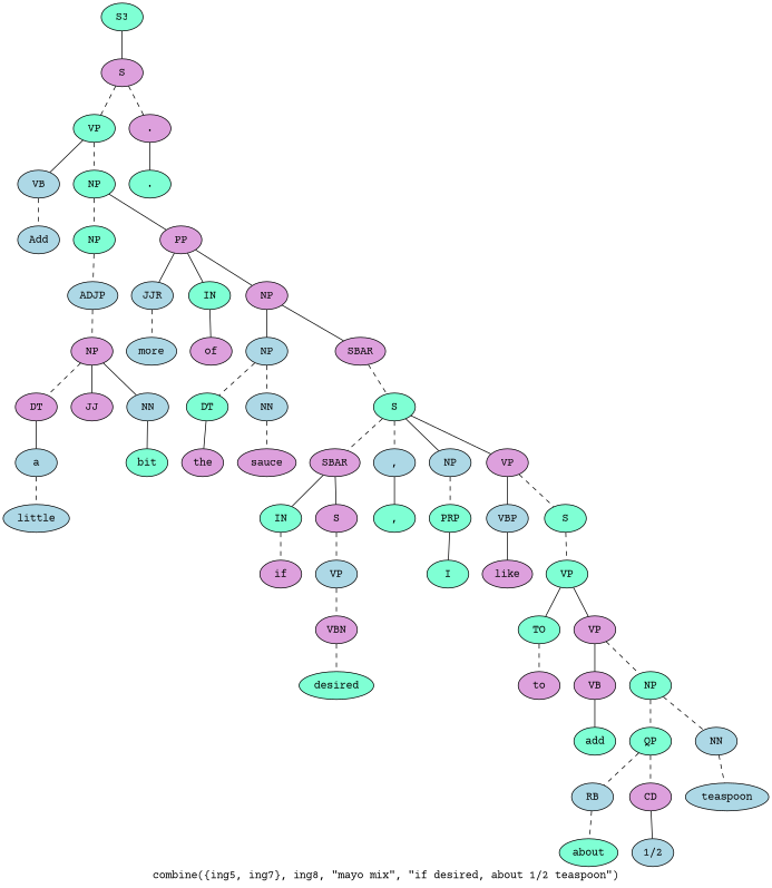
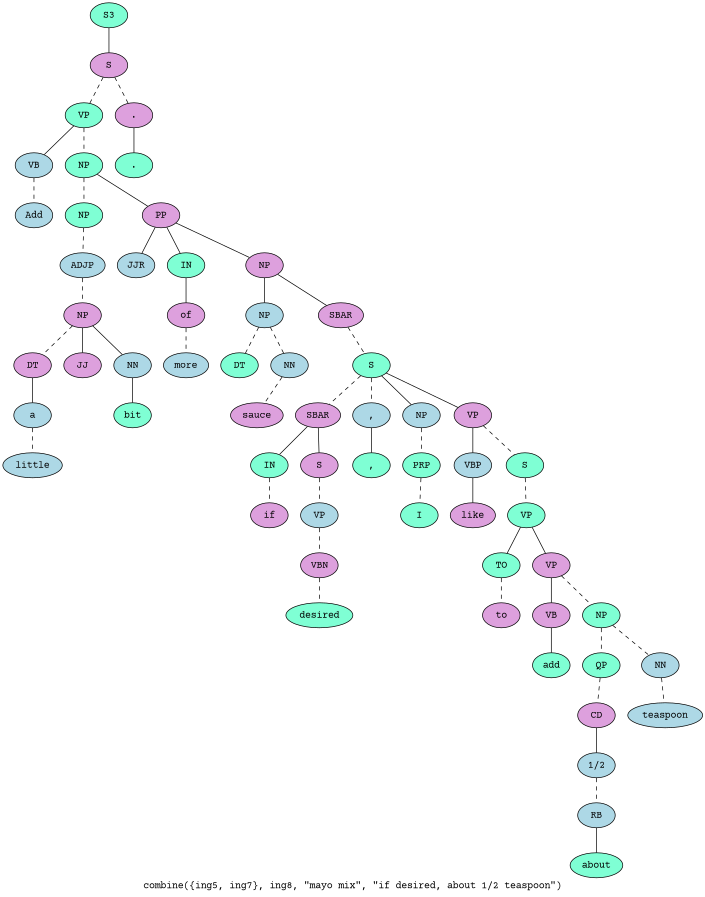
  graph {
    fontname="Courier Prime"
    label="combine({ing5, ing7}, ing8, \"mayo mix\", \"if desired, about 1/2 teaspoon\")"
    node [fillcolor=aquamarine fontname="Courier Prime" style=filled]
    edge [fontname="Courier Prime" style=dashed]
    n1 [label=S3]
    n2 [fillcolor=plum label=S]
    n3 [label=VP]
    n4 [fillcolor=plum label="."]
    n5 [fillcolor=lightblue label=VB]
    n6 [label=NP]
    n7 [label="."]
    n8 [fillcolor=lightblue label=Add]
    n9 [label=NP]
    n10 [fillcolor=plum label=PP]
    n11 [fillcolor=lightblue label=ADJP]
    n12 [fillcolor=lightblue label=JJR]
    n13 [label=IN]
    n14 [fillcolor=plum label=NP]
    n15 [fillcolor=plum label=NP]
    n16 [fillcolor=plum label=DT]
    n17 [fillcolor=plum label=JJ]
    n18 [fillcolor=lightblue label=NN]
    n19 [fillcolor=lightblue label=more]
    n20 [fillcolor=lightblue label=a]
    n21 [label=bit]
    n22 [fillcolor=lightblue label=little]
    n23 [fillcolor=plum label=of]
    n24 [fillcolor=lightblue label=NP]
    n25 [fillcolor=plum label=SBAR]
    n26 [label=DT]
    n27 [fillcolor=lightblue label=NN]
    n28 [label=S]
-   n29 [fillcolor=plum label=the]
    n30 [fillcolor=plum label=sauce]
    n31 [fillcolor=plum label=SBAR]
    n32 [fillcolor=lightblue label=","]
    n33 [fillcolor=lightblue label=NP]
    n34 [fillcolor=plum label=VP]
    n35 [label=IN]
    n36 [fillcolor=plum label=S]
    n37 [label=","]
    n38 [label=PRP]
    n39 [fillcolor=lightblue label=VBP]
    n40 [label=S]
    n41 [fillcolor=plum label=if]
    n42 [fillcolor=lightblue label=VP]
    n43 [fillcolor=plum label=VBN]
    n44 [label=desired]
    n45 [label=I]
    n46 [fillcolor=plum label=like]
    n47 [label=VP]
    n48 [label=TO]
    n49 [fillcolor=plum label=VP]
    n50 [fillcolor=plum label=to]
    n51 [fillcolor=plum label=VB]
    n52 [label=NP]
    n53 [label=add]
    n54 [label=QP]
    n55 [fillcolor=lightblue label=NN]
    n56 [fillcolor=lightblue label=RB]
    n57 [fillcolor=plum label=CD]
    n58 [fillcolor=lightblue label=teaspoon]
    n59 [label=about]
    n60 [fillcolor=lightblue label="1/2"]
    n1 -- n2 [style=solid]
    n2 -- n3
    n2 -- n4
    n3 -- n5 [style=solid]
    n3 -- n6
    n4 -- n7 [style=solid]
    n5 -- n8
    n6 -- n9
    n6 -- n10 [style=solid]
    n9 -- n11
    n10 -- n12 [style=solid]
    n10 -- n13 [style=solid]
    n10 -- n14 [style=solid]
    n11 -- n15
-   n12 -- n19
+   n23 -- n19
    n13 -- n23 [style=solid]
    n14 -- n24 [style=solid]
    n14 -- n25 [style=solid]
    n15 -- n16
    n15 -- n17 [style=solid]
    n15 -- n18 [style=solid]
    n16 -- n20 [style=solid]
    n18 -- n21 [style=solid]
    n20 -- n22
    n24 -- n26
    n24 -- n27
    n25 -- n28
-   n26 -- n29 [style=solid]
    n27 -- n30
    n28 -- n31
    n28 -- n32
    n28 -- n33 [style=solid]
    n28 -- n34 [style=solid]
    n31 -- n35 [style=solid]
    n31 -- n36 [style=solid]
    n32 -- n37 [style=solid]
    n33 -- n38
    n34 -- n39 [style=solid]
    n34 -- n40
    n35 -- n41
    n36 -- n42
-   n38 -- n45 [style=solid]
+   n38 -- n45
    n39 -- n46 [style=solid]
    n40 -- n47
    n42 -- n43
    n43 -- n44
    n47 -- n48 [style=solid]
    n47 -- n49 [style=solid]
    n48 -- n50
    n49 -- n51 [style=solid]
    n49 -- n52
    n51 -- n53 [style=solid]
    n52 -- n54
    n52 -- n55
-   n54 -- n56
+   n60 -- n56
    n54 -- n57
    n55 -- n58
-   n56 -- n59
+   n56 -- n59 [style=solid]
    n57 -- n60 [style=solid]
  }
